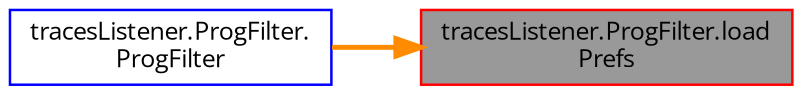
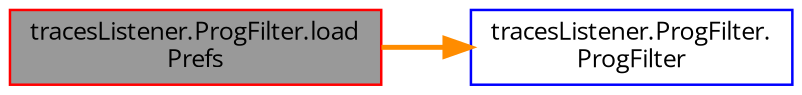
  digraph {
    rankdir=RL
    fontname="Open Sans"
    node [fontname="Open Sans" fontsize=10 shape=box style=filled]
    n1 [color=red fillcolor=grey60 fontcolor=black height=0.2 label="tracesListener.ProgFilter.load\lPrefs" width=0.4]
    n2 [color=blue fillcolor=white height=0.2 label="tracesListener.ProgFilter.\lProgFilter" width=0.4]
-   n1 -> n2 [color=darkorange dir=back fontname="Open Sans" fontsize=10 labelfontname=Helvetica labelfontsize=10 style=bold]
+   n2 -> n1 [color=darkorange dir=back fontname="Open Sans" fontsize=10 labelfontname=Helvetica labelfontsize=10 style=bold]
  }
